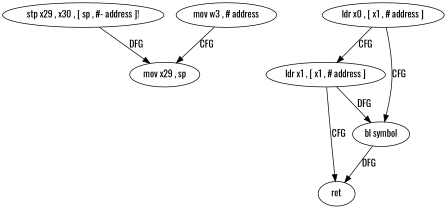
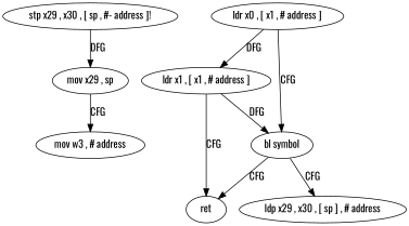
  digraph {
    fontname=Oswald
    node [fontname=Oswald]
    edge [fontname=Oswald]
    n1 [label="stp x29 , x30 , [ sp , #- address ]!"]
    n2 [label="mov x29 , sp"]
    n3 [label="mov w3 , # address"]
    n4 [label="ldr x0 , [ x1 , # address ]"]
    n5 [label="ldr x1 , [ x1 , # address ]"]
    n6 [label="bl symbol"]
    n7 [label=ret]
+   n8 [label="ldp x29 , x30 , [ sp ] , # address"]
    n1 -> n2 [label=DFG]
-   n3 -> n2 [label=CFG]
-   n4 -> n5 [label=CFG]
+   n2 -> n3 [label=CFG]
+   n4 -> n5 [label=DFG]
    n4 -> n6 [label=CFG]
    n5 -> n6 [label=DFG]
    n5 -> n7 [label=CFG]
-   n6 -> n7 [label=DFG]
+   n6 -> n7 [label=CFG]
+   n6 -> n8 [label=CFG]
  }
